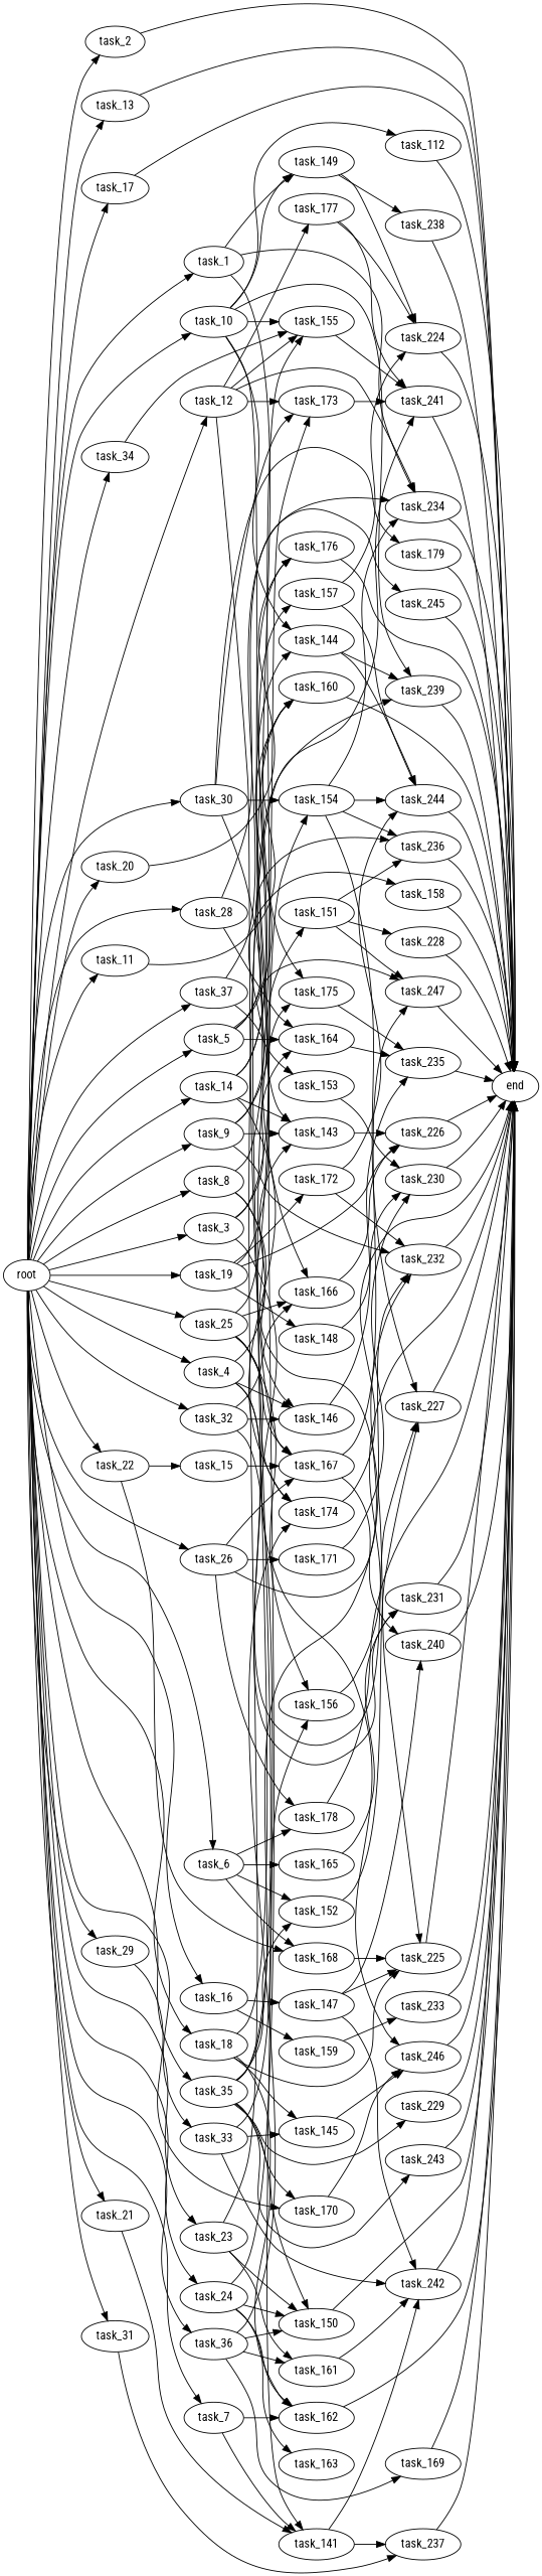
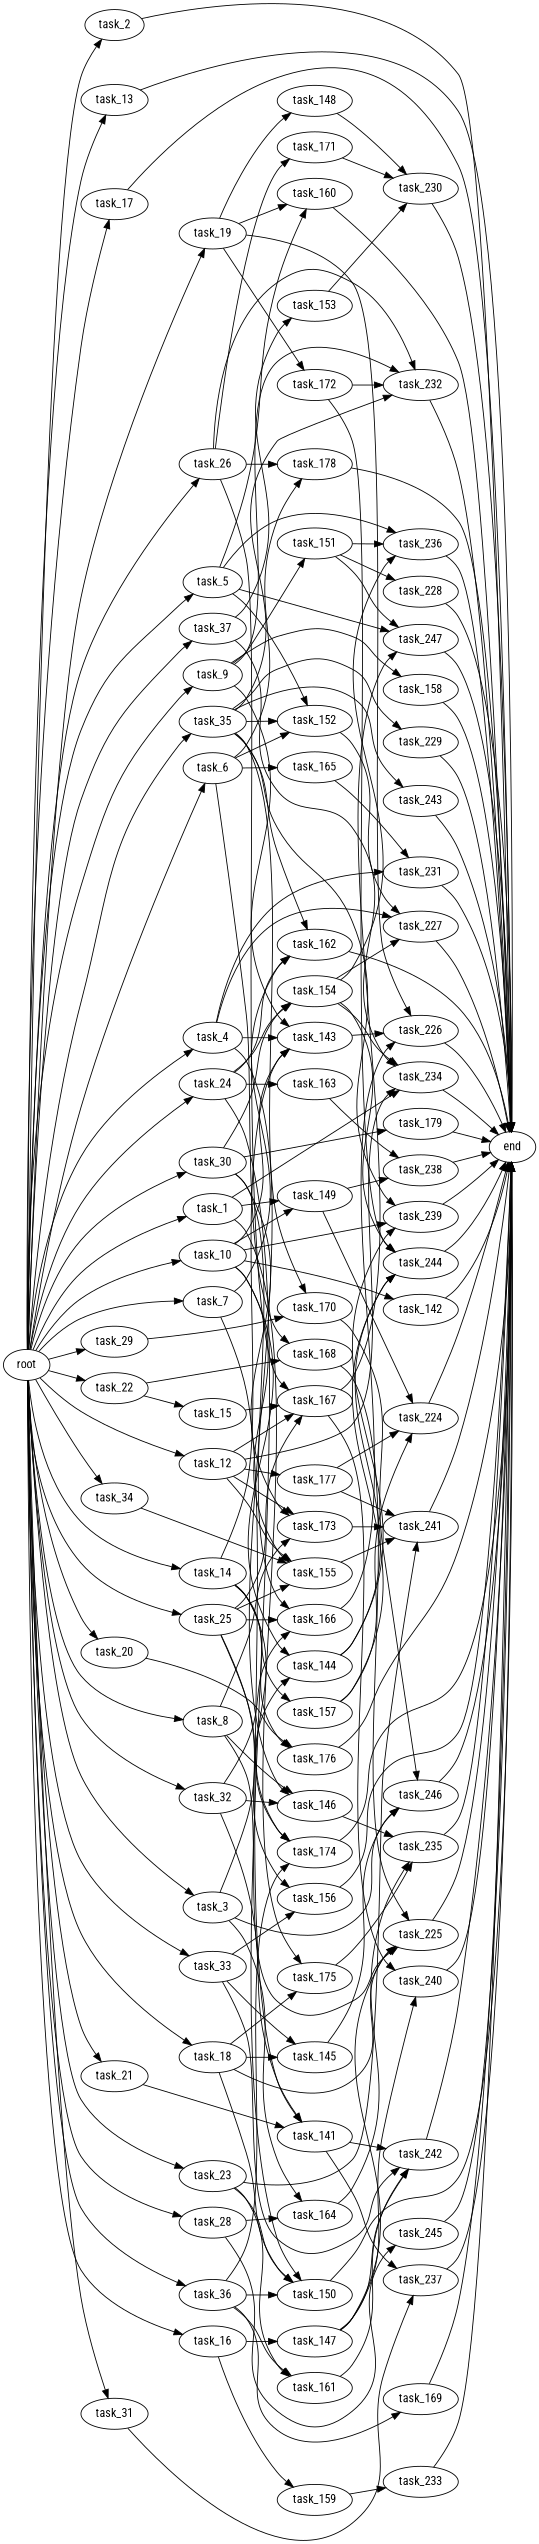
  digraph {
    fontname="Roboto Condensed"
    rankdir=LR
    node [fontname="Roboto Condensed"]
    edge [fontname="Roboto Condensed"]
    root
    task_1
    task_2
    task_3
    task_4
    task_5
    task_6
    task_7
    task_8
    task_9
    task_10
-   task_11
    task_12
    task_13
    task_14
    task_16
    task_17
    task_18
    task_19
    task_20
    task_21
    task_22
    task_23
    task_24
    task_25
    task_26
    task_28
    task_29
    task_30
    task_31
    task_32
    task_33
    task_34
    task_35
    task_36
    task_37
    task_149
    task_175
    task_234
    end
    task_144
    task_164
    task_246
    task_143
    task_146
    task_227
    task_231
    task_160
    task_236
    task_247
    task_152
    task_165
    task_168
    task_178
    task_141
    task_162
    task_173
    task_225
    task_151
    task_158
    task_232
-   task_142 [label=task_112]
+   task_142
    task_155
    task_239
    task_167
    task_177
    task_157
    task_174
    task_176
    task_15
    task_147
    task_159
    task_145
    task_150
    task_148
    task_172
    task_226
    task_161
    task_241
    task_154
    task_163
    task_156
    task_166
    task_171
    task_245
    task_170
    task_179
    task_237
    task_242
    task_229
    task_243
    task_169
    task_153
    task_224
    task_238
    task_235
    task_244
    task_228
    task_240
    task_233
    task_230
    root -> task_1
    root -> task_2
    root -> task_3
    root -> task_4
    root -> task_5
    root -> task_6
    root -> task_7
    root -> task_8
    root -> task_9
    root -> task_10
-   root -> task_11
    root -> task_12
    root -> task_13
    root -> task_14
    root -> task_16
    root -> task_17
    root -> task_18
    root -> task_19
    root -> task_20
    root -> task_21
    root -> task_22
    root -> task_23
    root -> task_24
    root -> task_25
    root -> task_26
    root -> task_28
    root -> task_29
    root -> task_30
    root -> task_31
    root -> task_32
    root -> task_33
    root -> task_34
    root -> task_35
    root -> task_36
    root -> task_37
    task_1 -> task_149
    task_1 -> task_175
    task_1 -> task_234
    task_2 -> end
    task_3 -> task_144
    task_3 -> task_164
    task_3 -> task_246
    task_4 -> task_143
    task_4 -> task_146
    task_4 -> task_227
    task_4 -> task_231
-   task_5 -> task_164
+   task_5 -> task_152
    task_5 -> task_160
    task_5 -> task_236
    task_5 -> task_247
    task_6 -> task_152
    task_6 -> task_165
    task_6 -> task_168
    task_6 -> task_178
    task_7 -> task_141
    task_7 -> task_162
    task_8 -> task_146
    task_8 -> task_173
    task_8 -> task_225
    task_9 -> task_143
    task_9 -> task_151
    task_9 -> task_158
    task_9 -> task_232
    task_10 -> task_149
    task_10 -> task_144
    task_10 -> task_143
    task_10 -> task_142
    task_10 -> task_155
    task_10 -> task_239
-   task_11 -> task_160
    task_12 -> task_234
    task_12 -> task_173
    task_12 -> task_155
    task_12 -> task_167
    task_12 -> task_177
    task_13 -> end
    task_14 -> task_143
    task_14 -> task_157
    task_14 -> task_174
    task_14 -> task_176
    task_16 -> task_147
    task_16 -> task_159
    task_17 -> end
    task_18 -> task_175
    task_18 -> task_225
    task_18 -> task_145
    task_18 -> task_150
    task_19 -> task_160
    task_19 -> task_148
    task_19 -> task_172
    task_19 -> task_226
    task_20 -> task_176
    task_21 -> task_141
    task_22 -> task_168
    task_22 -> task_15
    task_23 -> task_150
    task_23 -> task_161
    task_23 -> task_241
    task_24 -> task_162
    task_24 -> task_150
    task_24 -> task_154
    task_24 -> task_163
    task_25 -> task_155
    task_25 -> task_167
    task_25 -> task_174
    task_25 -> task_156
    task_25 -> task_166
    task_26 -> task_178
    task_26 -> task_232
    task_26 -> task_167
    task_26 -> task_171
    task_28 -> task_164
    task_28 -> task_245
    task_29 -> task_170
    task_30 -> task_173
    task_30 -> task_154
    task_30 -> task_166
    task_30 -> task_179
    task_31 -> task_237
    task_32 -> task_146
    task_32 -> task_141
    task_32 -> task_166
    task_33 -> task_145
    task_33 -> task_156
    task_33 -> task_242
    task_34 -> task_155
    task_35 -> task_152
    task_35 -> task_162
    task_35 -> task_232
    task_35 -> task_239
    task_35 -> task_170
    task_35 -> task_229
    task_35 -> task_243
    task_36 -> task_174
    task_36 -> task_150
    task_36 -> task_161
    task_36 -> task_169
    task_37 -> task_234
    task_37 -> task_153
    task_149 -> task_224
    task_149 -> task_238
    task_175 -> task_235
    task_234 -> end
    task_144 -> task_239
    task_144 -> task_244
    task_164 -> task_235
    task_246 -> end
    task_143 -> task_226
    task_146 -> task_235
    task_227 -> end
    task_231 -> end
    task_160 -> end
    task_236 -> end
    task_247 -> end
    task_152 -> task_227
    task_165 -> task_231
    task_168 -> task_225
    task_178 -> end
    task_141 -> task_237
    task_141 -> task_242
    task_162 -> end
    task_173 -> task_241
    task_225 -> end
    task_151 -> task_236
    task_151 -> task_247
    task_151 -> task_228
    task_158 -> end
    task_232 -> end
    task_142 -> end
    task_155 -> task_241
    task_239 -> end
    task_167 -> task_247
    task_167 -> task_240
    task_177 -> task_241
    task_177 -> task_224
    task_157 -> task_224
    task_157 -> task_244
    task_174 -> end
    task_176 -> end
    task_15 -> task_167
    task_147 -> task_225
    task_147 -> task_242
    task_147 -> task_240
    task_159 -> task_233
    task_145 -> task_246
    task_150 -> end
    task_148 -> task_230
    task_172 -> task_232
    task_172 -> task_244
    task_226 -> end
    task_161 -> task_242
    task_241 -> end
    task_154 -> task_234
    task_154 -> task_227
    task_154 -> task_236
    task_154 -> task_244
+   task_163 -> task_238
    task_156 -> end
    task_166 -> task_226
    task_171 -> task_230
    task_245 -> end
    task_170 -> task_246
    task_179 -> end
    task_237 -> end
    task_242 -> end
    task_229 -> end
    task_243 -> end
    task_169 -> end
    task_153 -> task_230
    task_224 -> end
    task_238 -> end
    task_235 -> end
    task_244 -> end
    task_228 -> end
    task_240 -> end
    task_233 -> end
    task_230 -> end
  }
